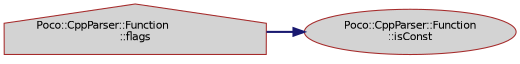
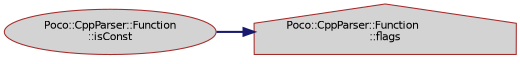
  digraph {
    rankdir=RL
    node [color=brown fillcolor=lightgrey fontname=Helvetica fontsize=10 style=filled]
    n1 [fontcolor=black height=0.2 label="Poco::CppParser::Function\l::flags" shape=house width=0.4]
    n2 [height=0.2 label="Poco::CppParser::Function\l::isConst" shape=ellipse width=0.4]
-   n2 -> n1 [color=midnightblue dir=back fontname=Helvetica fontsize=10 labelfontname=Helvetica labelfontsize=10 style=bold]
+   n1 -> n2 [color=midnightblue dir=back fontname=Helvetica fontsize=10 labelfontname=Helvetica labelfontsize=10 style=bold]
  }
